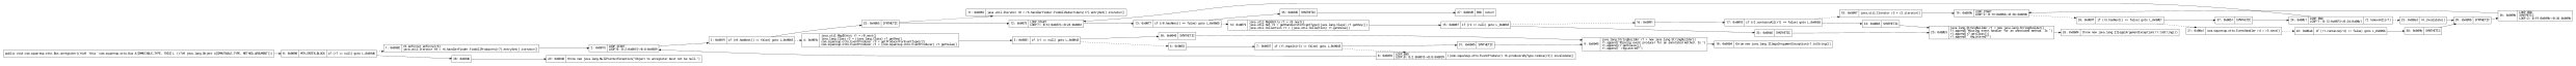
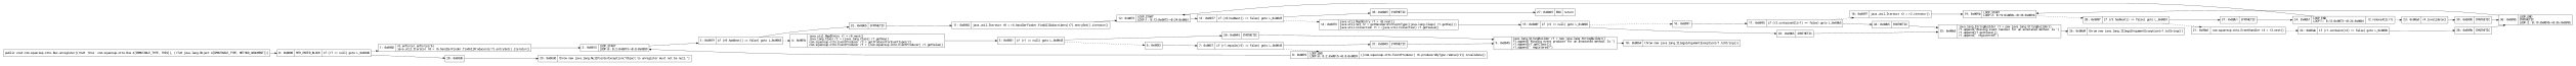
  digraph {
    fontname="Roboto Mono"
    rankdir=LR
    node [fontname="Roboto Mono" shape=record]
    edge [fontname="Roboto Mono"]
    n1 [label="{0\:\ 0x0000|MTH_ENTER_BLOCK\l|if (r7 == null) goto L_0x00d6\l}"]
    n2 [label="{1\:\ 0x0002|r6.enforcer.enforce(r6)\ljava.util.Iterator r0 = r6.handlerFinder.findAllProducers(r7).entrySet().iterator()\l}"]
    n3 [label="{28\:\ 0x00d6}"]
    n4 [label="{2\:\ 0x0015|LOOP_START\lLOOP:0: B:2:0x0015\-\>B:8:0x0039\l}"]
    n5 [label="{29\:\ 0x00dd|throw new java.lang.NullPointerException(\"Object to unregister must not be null.\")\l}"]
    n6 [label="{3\:\ 0x0019|if (r0.hasNext() == false) goto L_0x0065\l}"]
    n7 [label="{4\:\ 0x001b|java.util.Map$Entry r1 = r0.next()\ljava.lang.Class r2 = (java.lang.Class) r1.getKey()\lcom.squareup.otto.EventProducer r3 = getProducerForEventType(r2)\lcom.squareup.otto.EventProducer r1 = (com.squareup.otto.EventProducer) r1.getValue()\l}"]
    n8 [label="{32\:\ 0x0065|SYNTHETIC\l}"]
    n9 [label="{5\:\ 0x0031|if (r1 == null) goto L_0x0045\l}"]
    n10 [label="{11\:\ 0x0065|java.util.Iterator r0 = r6.handlerFinder.findAllSubscribers(r7).entrySet().iterator()\l}"]
    n11 [label="{6\:\ 0x0033}"]
    n12 [label="{30\:\ 0x0045|SYNTHETIC\l}"]
    n13 [label="{7\:\ 0x0037|if (r1.equals(r3) == false) goto L_0x0045\l}"]
    n14 [label="{9\:\ 0x0045|java.lang.StringBuilder r1 = new java.lang.StringBuilder()\lr1.append(\"Missing event producer for an annotated method. Is \")\lr1.append(r7.getClass())\lr1.append(\" registered?\")\l}"]
    n15 [label="{8\:\ 0x0039|LOOP_END\lLOOP:0: B:2:0x0015\-\>B:8:0x0039\l|((com.squareup.otto.EventProducer) r6.producersByType.remove(r2)).invalidate()\l}"]
    n16 [label="{31\:\ 0x0045|SYNTHETIC\l}"]
    n17 [label="{10\:\ 0x0064|throw new java.lang.IllegalArgumentException(r1.toString())\l}"]
    n18 [label="{12\:\ 0x0073|LOOP_START\lLOOP:1: B:12:0x0073\-\>B:24:0x00b1\l}"]
    n19 [label="{13\:\ 0x0077|if (r0.hasNext() == false) goto L_0x00d5\l}"]
    n20 [label="{14\:\ 0x0079|java.util.Map$Entry r1 = r0.next()\ljava.util.Set r2 = getHandlersForEventType((java.lang.Class) r1.getKey())\ljava.util.Collection r1 = (java.util.Collection) r1.getValue()\l}"]
    n21 [label="{35\:\ 0x00d5|SYNTHETIC\l}"]
    n22 [label="{15\:\ 0x008f|if (r2 == null) goto L_0x00b5\l}"]
    n23 [label="{27\:\ 0x00d5|END\l|return\l}"]
    n24 [label="{16\:\ 0x0091}"]
    n25 [label="{33\:\ 0x00b5|SYNTHETIC\l}"]
    n26 [label="{17\:\ 0x0095|if (r2.containsAll(r1) == false) goto L_0x00b5\l}"]
    n27 [label="{25\:\ 0x00b5|java.lang.StringBuilder r1 = new java.lang.StringBuilder()\lr1.append(\"Missing event handler for an annotated method. Is \")\lr1.append(r7.getClass())\lr1.append(\" registered?\")\l}"]
    n28 [label="{18\:\ 0x0097|java.util.Iterator r3 = r2.iterator()\l}"]
    n29 [label="{34\:\ 0x00b5|SYNTHETIC\l}"]
    n30 [label="{19\:\ 0x009b|LOOP_START\lLOOP:2: B:19:0x009b\-\>B:36:0x009b\l}"]
    n31 [label="{20\:\ 0x009f|if (r3.hasNext() == false) goto L_0x00b1\l}"]
    n32 [label="{21\:\ 0x00a1|com.squareup.otto.EventHandler r4 = r3.next()\l}"]
    n33 [label="{37\:\ 0x00b1|SYNTHETIC\l}"]
    n34 [label="{22\:\ 0x00ab|if (r1.contains(r4) == false) goto L_0x009b\l}"]
    n35 [label="{24\:\ 0x00b1|LOOP_END\lLOOP:1: B:12:0x0073\-\>B:24:0x00b1\l|r2.removeAll(r1)\l}"]
    n36 [label="{38\:\ 0x009b|SYNTHETIC\l}"]
    n37 [label="{23\:\ 0x00ad|r4.invalidate()\l}"]
    n38 [label="{39\:\ 0x009b|SYNTHETIC\l}"]
    n39 [label="{36\:\ 0x009b|LOOP_END\lSYNTHETIC\lLOOP:2: B:19:0x009b\-\>B:36:0x009b\l}"]
    n40 [label="{26\:\ 0x00d4|throw new java.lang.IllegalArgumentException(r1.toString())\l}"]
    n41 [label="{public void com.squareup.otto.Bus.unregister((r6v0 'this' com.squareup.otto.Bus A[IMMUTABLE_TYPE, THIS]), (r7v0 java.lang.Object A[IMMUTABLE_TYPE, METHOD_ARGUMENT])) }"]
    n1 -> n2 [style=dashed]
    n1 -> n3
    n2 -> n4
    n3 -> n5
    n4 -> n6
    n6 -> n7 [style=dashed]
    n6 -> n8
    n7 -> n9
    n8 -> n10
    n9 -> n11 [style=dashed]
    n9 -> n12
-   n8 -> n18
+   n10 -> n18
    n11 -> n13
    n12 -> n14
    n13 -> n15 [style=dashed]
    n13 -> n16
    n14 -> n17
    n15 -> n4
    n16 -> n14
    n18 -> n19
    n19 -> n20 [style=dashed]
    n19 -> n21
    n20 -> n22
    n21 -> n23
    n22 -> n24 [style=dashed]
    n22 -> n25
    n24 -> n26
    n25 -> n27
    n26 -> n28 [style=dashed]
    n26 -> n29
    n27 -> n40
    n28 -> n30
    n29 -> n27
    n30 -> n31 [style=dashed]
    n31 -> n32 [style=dashed]
    n31 -> n33
    n32 -> n34 [style=dashed]
    n33 -> n35
    n34 -> n36
    n35 -> n18
    n35 -> n37 [style=dashed]
-   n36 -> n38
+   n36 -> n39
    n37 -> n38
    n38 -> n39
    n39 -> n30
    n41 -> n1
  }
